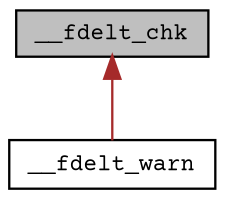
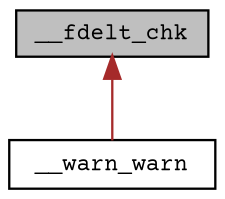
  digraph {
    rankdir=TB
    fontname="Courier Prime"
    node [color=black fontname="Courier Prime" fontsize=10 shape=record style=filled]
    n1 [fillcolor=grey75 fontcolor=black height=0.2 label=__fdelt_chk width=0.4]
-   n2 [fillcolor=white height=0.2 label=__fdelt_warn width=0.4]
+   n2 [fillcolor=white height=0.2 label=__warn_warn width=0.4]
    n1 -> n2 [color=brown dir=back fontname="Courier Prime" fontsize=10 labelfontname=Helvetica labelfontsize=10 style=solid]
  }
